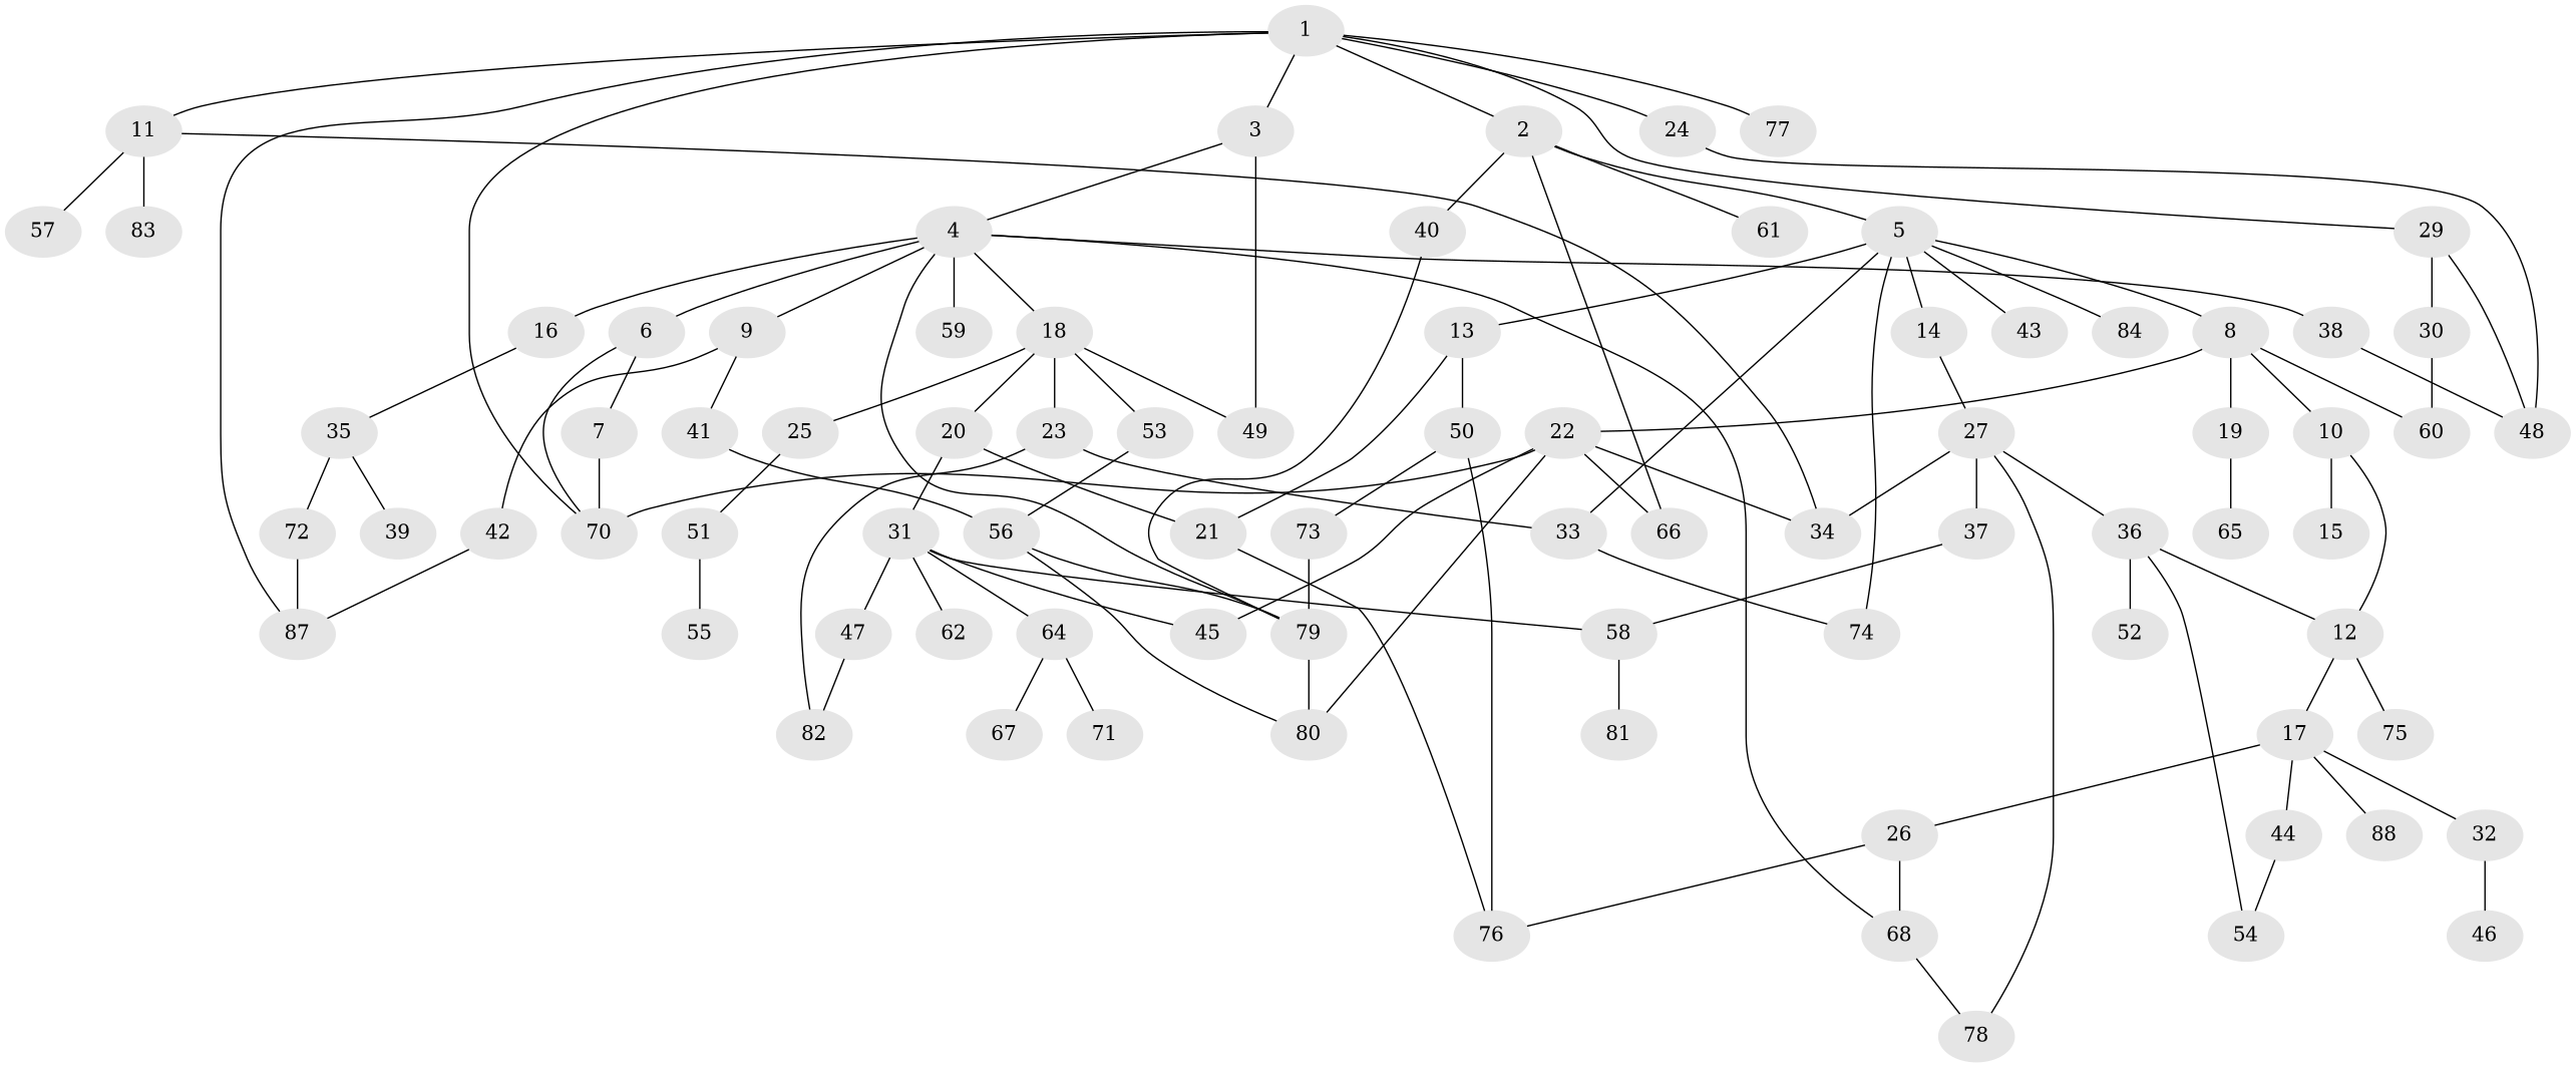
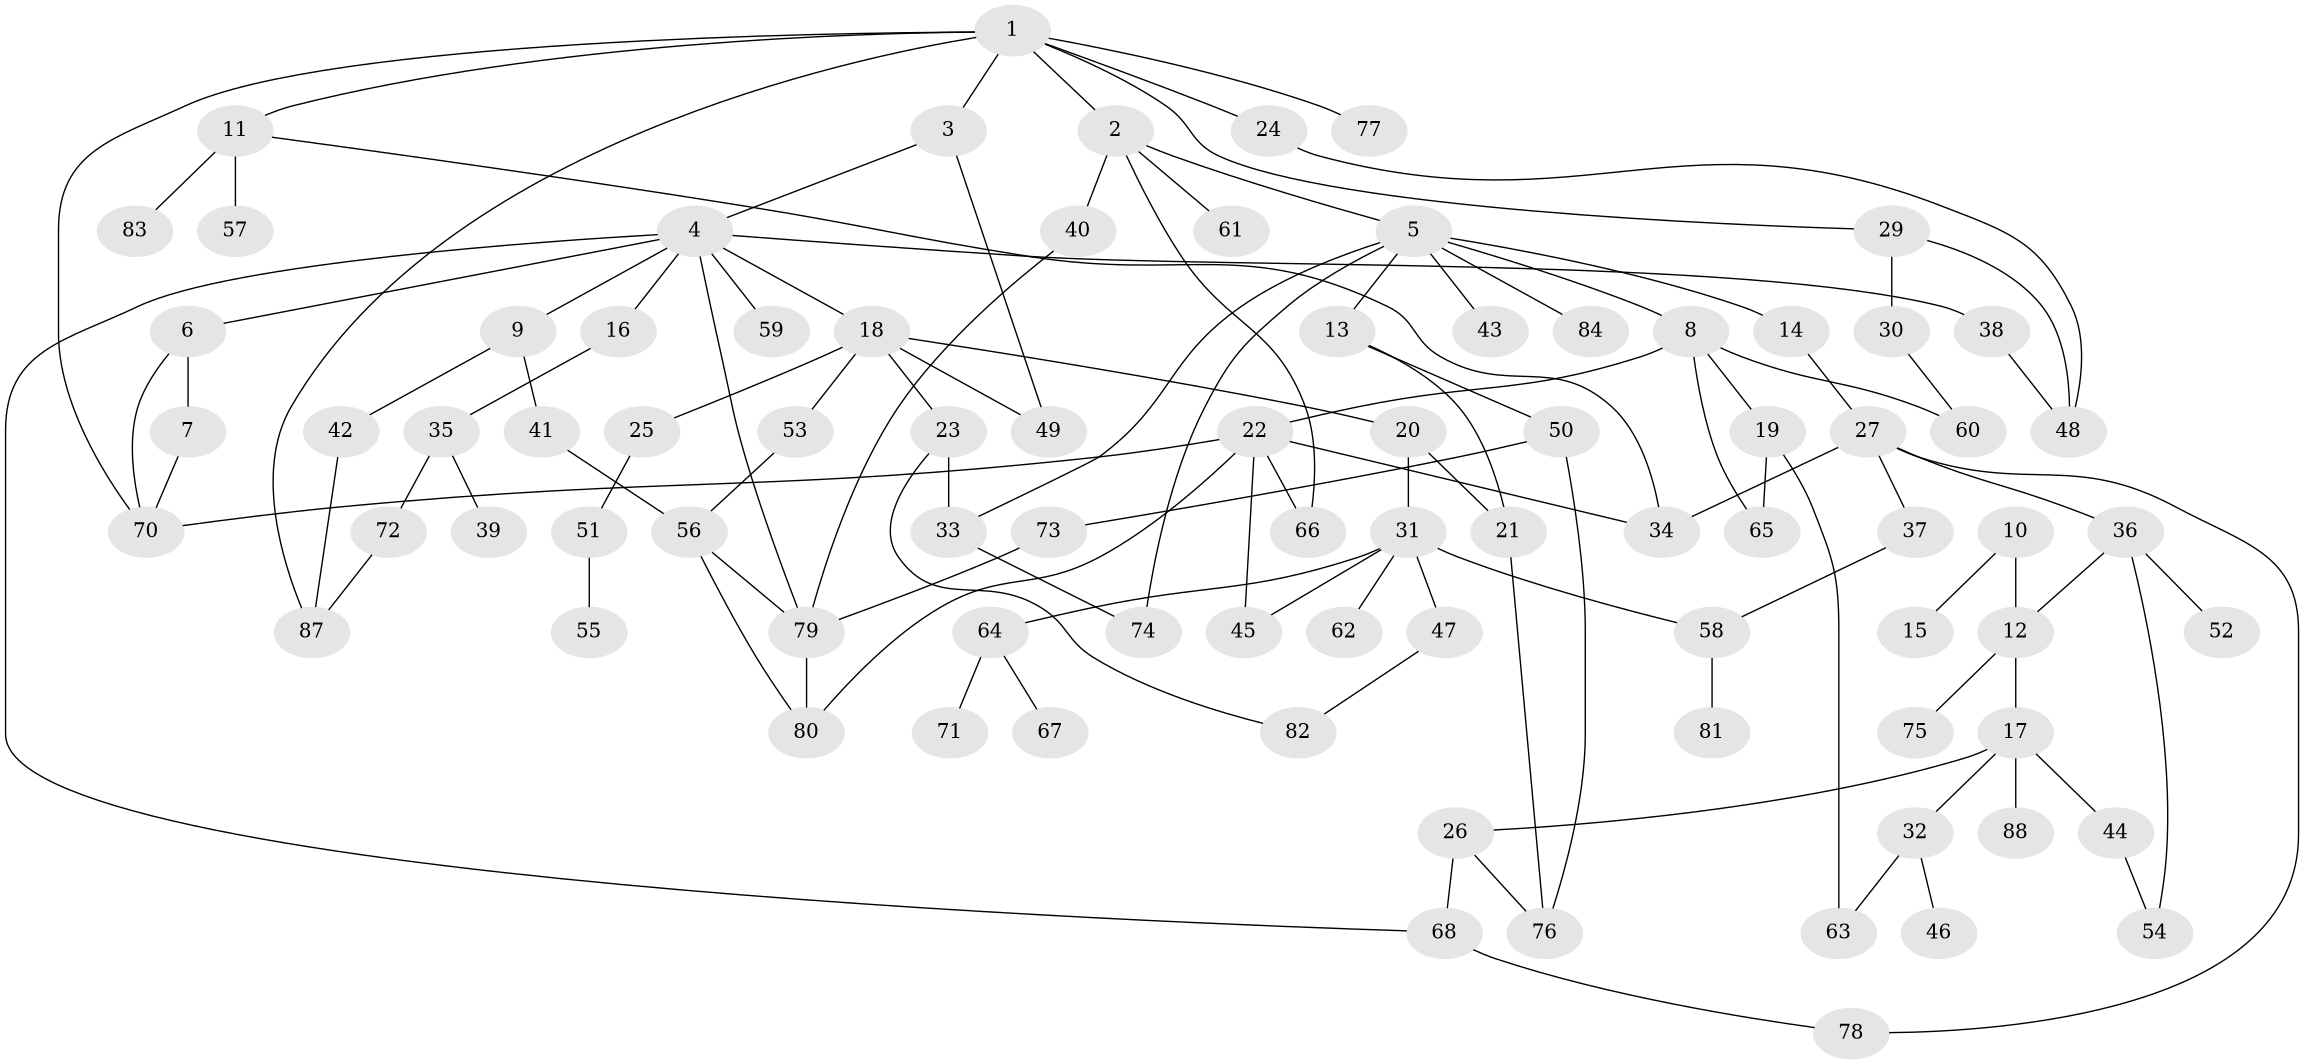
  graph {
    node [color=gray90 style=filled]
    1
    2
    3
    11
    24
    29
    70
    77
    n9 [label=87]
    5
    40
    61
    66
    4
    49
    34
    57
    83
    48
    30
    8
    13
    14
    33
    43
    74
    84
    79
    6
    9
    16
    18
    38
    59
    68
    7
    41
    42
    35
    20
    23
    25
    53
    78
    80
    10
    19
    22
    60
    21
    50
    27
    12
    15
+   63
    65
    45
    56
    17
    75
    26
    n62 [label=88]
    32
    44
    76
    73
    36
    37
    39
    72
    46
    54
    31
    82
    51
    47
    58
    62
    64
    55
    52
    81
    67
    71
    1 -- 2
    1 -- 3
    1 -- 11
    1 -- 24
    1 -- 29
    1 -- 70
    1 -- 77
    1 -- n9
    2 -- 5
    2 -- 40
    2 -- 61
    2 -- 66
    3 -- 4
    3 -- 49
    11 -- 34
    11 -- 57
    11 -- 83
    24 -- 48
    29 -- 48
    29 -- 30
    5 -- 8
    5 -- 13
    5 -- 14
    5 -- 33
    5 -- 43
    5 -- 74
    5 -- 84
    40 -- 79
    4 -- 79
    4 -- 6
    4 -- 9
    4 -- 16
    4 -- 18
    4 -- 38
    4 -- 59
    4 -- 68
    30 -- 60
-   8 -- 10
+   8 -- 65
    8 -- 19
    8 -- 22
    8 -- 60
    13 -- 21
    13 -- 50
    14 -- 27
    33 -- 74
    79 -- 80
    6 -- 70
    6 -- 7
    9 -- 41
    9 -- 42
    16 -- 35
    18 -- 49
    18 -- 20
    18 -- 23
    18 -- 25
    18 -- 53
    38 -- 48
    68 -- 78
    7 -- 70
    41 -- 56
    42 -- n9
    35 -- 39
    35 -- 72
    20 -- 21
    20 -- 31
    23 -- 33
    23 -- 82
    25 -- 51
    53 -- 56
    10 -- 12
    10 -- 15
+   19 -- 63
    19 -- 65
    22 -- 70
    22 -- 66
    22 -- 34
    22 -- 80
    22 -- 45
    21 -- 76
    50 -- 76
    50 -- 73
    27 -- 34
    27 -- 78
    27 -- 36
    27 -- 37
    12 -- 17
    12 -- 75
    56 -- 79
    56 -- 80
    17 -- 26
    17 -- n62
    17 -- 32
    17 -- 44
    26 -- 68
    26 -- 76
+   32 -- 63
    32 -- 46
    44 -- 54
    73 -- 79
    36 -- 12
    36 -- 54
    36 -- 52
    37 -- 58
    72 -- n9
    31 -- 45
    31 -- 47
    31 -- 58
    31 -- 62
    31 -- 64
    51 -- 55
    47 -- 82
    58 -- 81
    64 -- 67
    64 -- 71
  }
